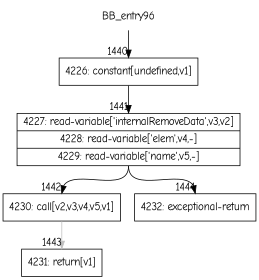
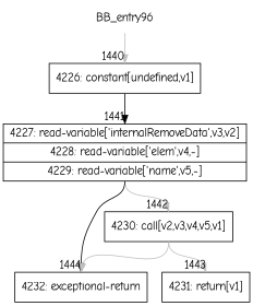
  digraph {
    fontname="Comic Neue"
    rankdir=TD
    node [fontname="Comic Neue" shape=record]
    edge [fontname="Comic Neue" headport=n tailport=s]
    BB_entry96 [shape=none]
    n2 [label="{4226: constant[undefined,v1]}"]
    n3 [label="{4227: read-variable['internalRemoveData',v3,v2]|4228: read-variable['elem',v4,-]|4229: read-variable['name',v5,-]}"]
    n4 [label="{4230: call[v2,v3,v4,v5,v1]}"]
    n5 [label="{4232: exceptional-return}"]
    n6 [label="{4231: return[v1]}"]
-   BB_entry96 -> n2 [headlabel="    1440"]
+   BB_entry96 -> n2 [headlabel="    1440" color=gray]
    n2 -> n3 [headlabel="      1441"]
-   n3 -> n4 [headlabel="      1442"]
+   n3 -> n4 [headlabel="      1442" color=gray]
    n3 -> n5 [color=black headlabel="      1444"]
+   n4 -> n5 [color=gray]
    n4 -> n6 [color=gray headlabel="      1443"]
  }
